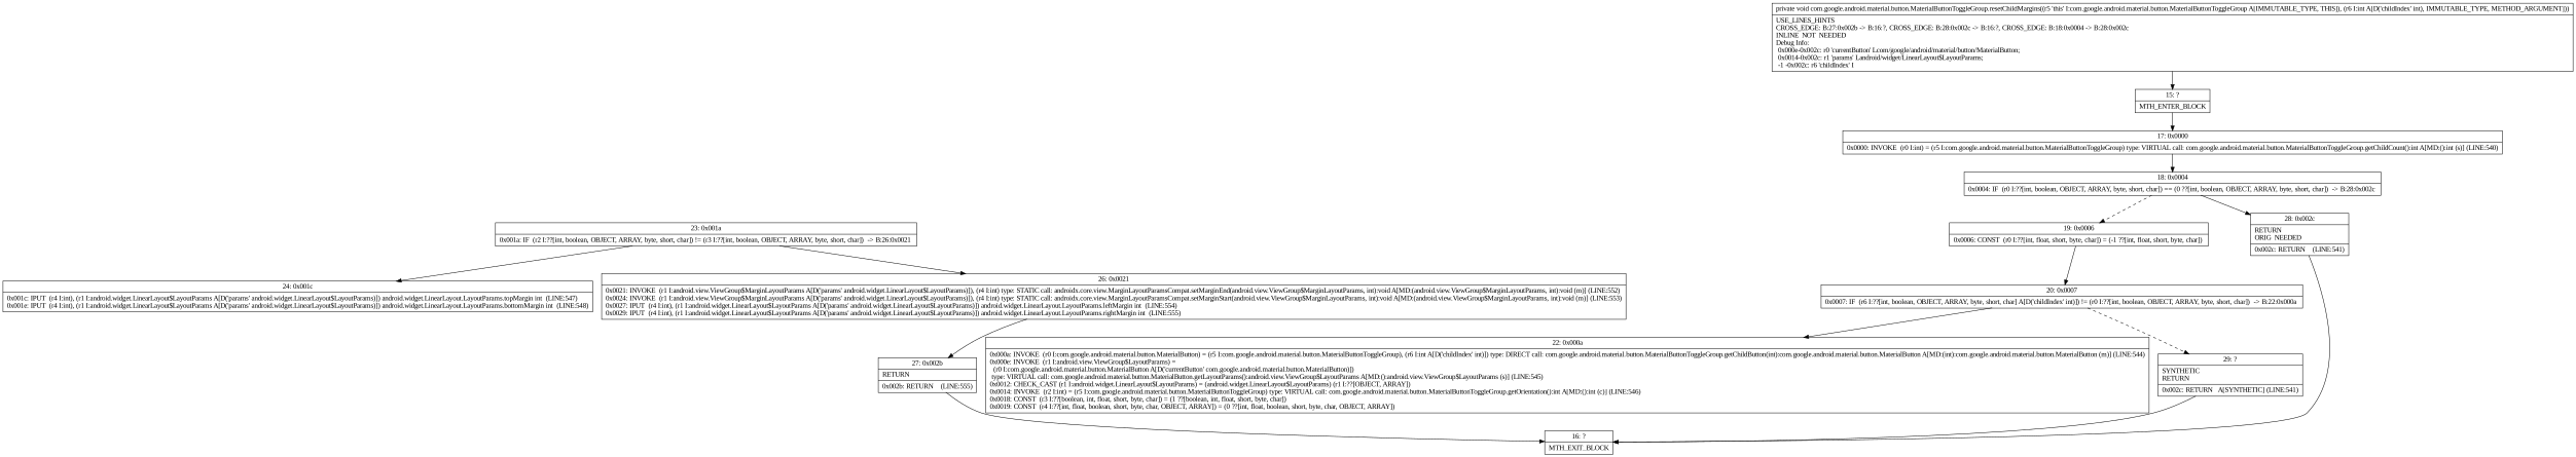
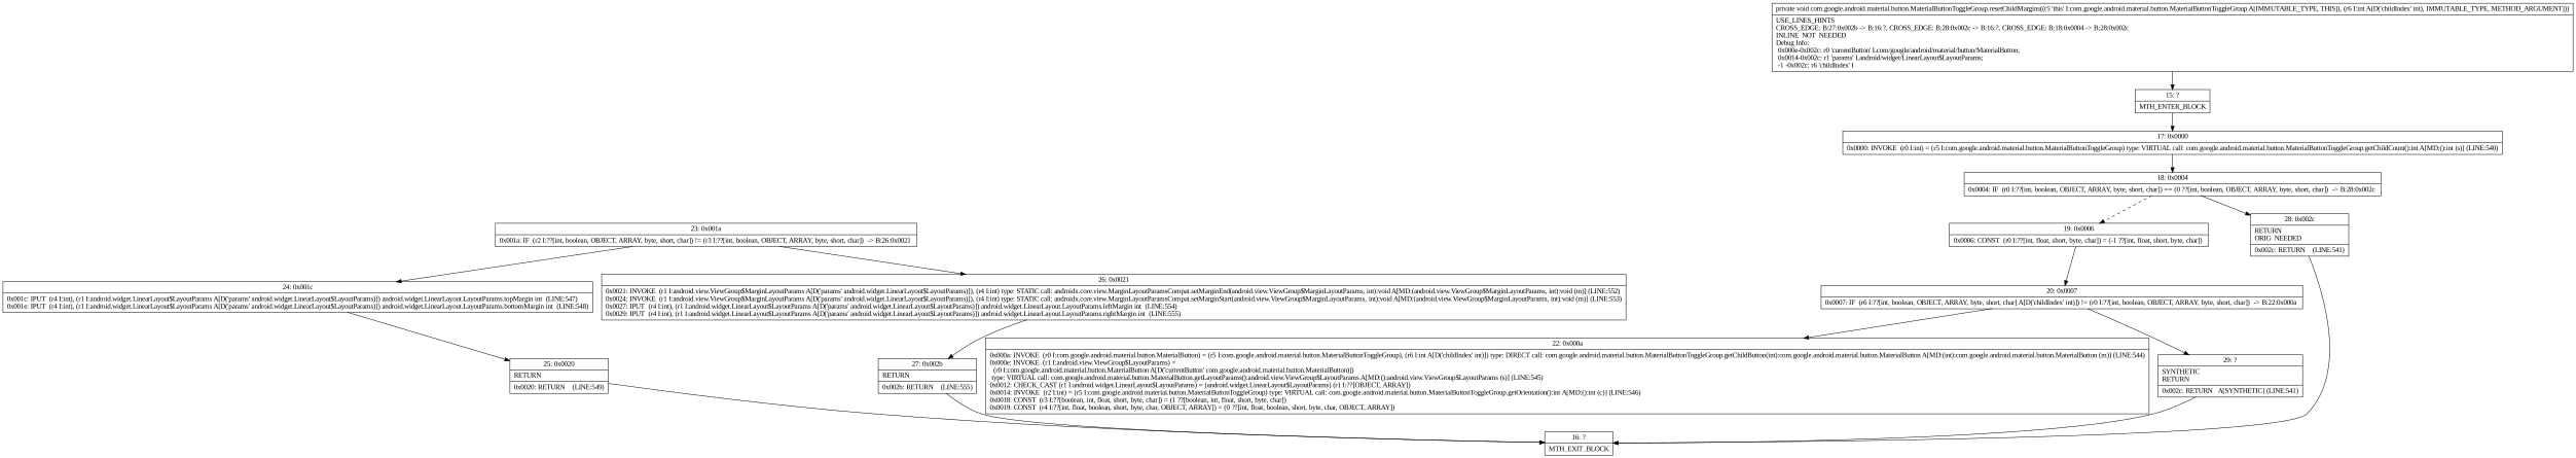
  digraph {
    fontname="Liberation Serif"
    node [fontname="Liberation Serif" shape=record]
    edge [fontname="Liberation Serif"]
    n1 [label="{15\:\ ?|MTH_ENTER_BLOCK\l}"]
    n2 [label="{17\:\ 0x0000|0x0000: INVOKE  (r0 I:int) = (r5 I:com.google.android.material.button.MaterialButtonToggleGroup) type: VIRTUAL call: com.google.android.material.button.MaterialButtonToggleGroup.getChildCount():int A[MD:():int (s)] (LINE:540)\l}"]
    n3 [label="{18\:\ 0x0004|0x0004: IF  (r0 I:??[int, boolean, OBJECT, ARRAY, byte, short, char]) == (0 ??[int, boolean, OBJECT, ARRAY, byte, short, char])  \-\> B:28:0x002c \l}"]
    n4 [label="{19\:\ 0x0006|0x0006: CONST  (r0 I:??[int, float, short, byte, char]) = (\-1 ??[int, float, short, byte, char]) \l}"]
    n5 [label="{28\:\ 0x002c|RETURN\lORIG_NEEDED\l|0x002c: RETURN    (LINE:541)\l}"]
    n6 [label="{20\:\ 0x0007|0x0007: IF  (r6 I:??[int, boolean, OBJECT, ARRAY, byte, short, char] A[D('childIndex' int)]) != (r0 I:??[int, boolean, OBJECT, ARRAY, byte, short, char])  \-\> B:22:0x000a \l}"]
    n7 [label="{16\:\ ?|MTH_EXIT_BLOCK\l}"]
    n8 [label="{22\:\ 0x000a|0x000a: INVOKE  (r0 I:com.google.android.material.button.MaterialButton) = (r5 I:com.google.android.material.button.MaterialButtonToggleGroup), (r6 I:int A[D('childIndex' int)]) type: DIRECT call: com.google.android.material.button.MaterialButtonToggleGroup.getChildButton(int):com.google.android.material.button.MaterialButton A[MD:(int):com.google.android.material.button.MaterialButton (m)] (LINE:544)\l0x000e: INVOKE  (r1 I:android.view.ViewGroup$LayoutParams) = \l  (r0 I:com.google.android.material.button.MaterialButton A[D('currentButton' com.google.android.material.button.MaterialButton)])\l type: VIRTUAL call: com.google.android.material.button.MaterialButton.getLayoutParams():android.view.ViewGroup$LayoutParams A[MD:():android.view.ViewGroup$LayoutParams (s)] (LINE:545)\l0x0012: CHECK_CAST (r1 I:android.widget.LinearLayout$LayoutParams) = (android.widget.LinearLayout$LayoutParams) (r1 I:??[OBJECT, ARRAY]) \l0x0014: INVOKE  (r2 I:int) = (r5 I:com.google.android.material.button.MaterialButtonToggleGroup) type: VIRTUAL call: com.google.android.material.button.MaterialButtonToggleGroup.getOrientation():int A[MD:():int (c)] (LINE:546)\l0x0018: CONST  (r3 I:??[boolean, int, float, short, byte, char]) = (1 ??[boolean, int, float, short, byte, char]) \l0x0019: CONST  (r4 I:??[int, float, boolean, short, byte, char, OBJECT, ARRAY]) = (0 ??[int, float, boolean, short, byte, char, OBJECT, ARRAY]) \l}"]
    n9 [label="{29\:\ ?|SYNTHETIC\lRETURN\l|0x002c: RETURN   A[SYNTHETIC] (LINE:541)\l}"]
    n10 [label="{23\:\ 0x001a|0x001a: IF  (r2 I:??[int, boolean, OBJECT, ARRAY, byte, short, char]) != (r3 I:??[int, boolean, OBJECT, ARRAY, byte, short, char])  \-\> B:26:0x0021 \l}"]
    n11 [label="{24\:\ 0x001c|0x001c: IPUT  (r4 I:int), (r1 I:android.widget.LinearLayout$LayoutParams A[D('params' android.widget.LinearLayout$LayoutParams)]) android.widget.LinearLayout.LayoutParams.topMargin int  (LINE:547)\l0x001e: IPUT  (r4 I:int), (r1 I:android.widget.LinearLayout$LayoutParams A[D('params' android.widget.LinearLayout$LayoutParams)]) android.widget.LinearLayout.LayoutParams.bottomMargin int  (LINE:548)\l}"]
    n12 [label="{26\:\ 0x0021|0x0021: INVOKE  (r1 I:android.view.ViewGroup$MarginLayoutParams A[D('params' android.widget.LinearLayout$LayoutParams)]), (r4 I:int) type: STATIC call: androidx.core.view.MarginLayoutParamsCompat.setMarginEnd(android.view.ViewGroup$MarginLayoutParams, int):void A[MD:(android.view.ViewGroup$MarginLayoutParams, int):void (m)] (LINE:552)\l0x0024: INVOKE  (r1 I:android.view.ViewGroup$MarginLayoutParams A[D('params' android.widget.LinearLayout$LayoutParams)]), (r4 I:int) type: STATIC call: androidx.core.view.MarginLayoutParamsCompat.setMarginStart(android.view.ViewGroup$MarginLayoutParams, int):void A[MD:(android.view.ViewGroup$MarginLayoutParams, int):void (m)] (LINE:553)\l0x0027: IPUT  (r4 I:int), (r1 I:android.widget.LinearLayout$LayoutParams A[D('params' android.widget.LinearLayout$LayoutParams)]) android.widget.LinearLayout.LayoutParams.leftMargin int  (LINE:554)\l0x0029: IPUT  (r4 I:int), (r1 I:android.widget.LinearLayout$LayoutParams A[D('params' android.widget.LinearLayout$LayoutParams)]) android.widget.LinearLayout.LayoutParams.rightMargin int  (LINE:555)\l}"]
+   n13 [label="{25\:\ 0x0020|RETURN\l|0x0020: RETURN    (LINE:549)\l}"]
    n14 [label="{27\:\ 0x002b|RETURN\l|0x002b: RETURN    (LINE:555)\l}"]
    n15 [label="{private void com.google.android.material.button.MaterialButtonToggleGroup.resetChildMargins((r5 'this' I:com.google.android.material.button.MaterialButtonToggleGroup A[IMMUTABLE_TYPE, THIS]), (r6 I:int A[D('childIndex' int), IMMUTABLE_TYPE, METHOD_ARGUMENT]))  | USE_LINES_HINTS\lCROSS_EDGE: B:27:0x002b \-\> B:16:?, CROSS_EDGE: B:28:0x002c \-\> B:16:?, CROSS_EDGE: B:18:0x0004 \-\> B:28:0x002c\lINLINE_NOT_NEEDED\lDebug Info:\l  0x000e\-0x002c: r0 'currentButton' Lcom\/google\/android\/material\/button\/MaterialButton;\l  0x0014\-0x002c: r1 'params' Landroid\/widget\/LinearLayout$LayoutParams;\l  \-1 \-0x002c: r6 'childIndex' I\l}"]
    n1 -> n2
    n2 -> n3
    n3 -> n4 [style=dashed]
    n3 -> n5
    n4 -> n6
    n5 -> n7
    n6 -> n8
-   n6 -> n9 [style=dashed]
+   n6 -> n9 [style=solid]
    n9 -> n7
    n10 -> n11 [style=solid]
    n10 -> n12
+   n11 -> n13
    n12 -> n14
+   n13 -> n7
    n14 -> n7
    n15 -> n1
  }
